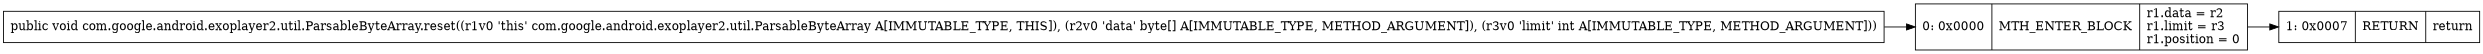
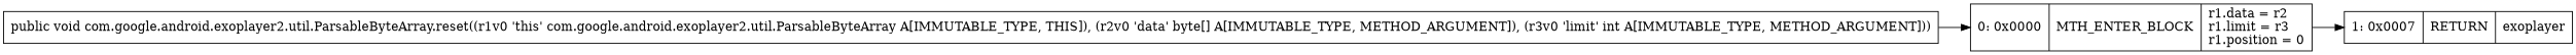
  digraph {
    rankdir=LR
    node [shape=record]
    n1 [label="{0\:\ 0x0000|MTH_ENTER_BLOCK\l|r1.data = r2\lr1.limit = r3\lr1.position = 0\l}"]
-   n2 [label="{1\:\ 0x0007|RETURN\l|return\l}"]
+   n2 [label="{1\:\ 0x0007|RETURN\l|exoplayer\l}"]
    n3 [label="{public void com.google.android.exoplayer2.util.ParsableByteArray.reset((r1v0 'this' com.google.android.exoplayer2.util.ParsableByteArray A[IMMUTABLE_TYPE, THIS]), (r2v0 'data' byte[] A[IMMUTABLE_TYPE, METHOD_ARGUMENT]), (r3v0 'limit' int A[IMMUTABLE_TYPE, METHOD_ARGUMENT])) }"]
    n1 -> n2
    n3 -> n1
  }
